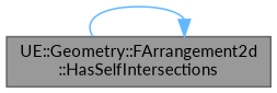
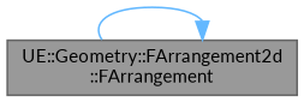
  digraph {
    rankdir=LR
    fontname=Lato
-   n1 [color=gray40 fillcolor=grey60 fontcolor=black fontname=Lato fontsize=10 height=0.2 label="UE::Geometry::FArrangement2d\l::HasSelfIntersections" shape=box style=filled width=0.4]
+   n1 [color=gray40 fillcolor=grey60 fontcolor=black fontname=Lato fontsize=10 height=0.2 label="UE::Geometry::FArrangement2d\l::FArrangement" shape=box style=filled width=0.4]
    n1 -> n1 [color=steelblue1 fontname=Lato fontsize=10 labelfontname=Helvetica labelfontsize=10 style=solid]
  }
